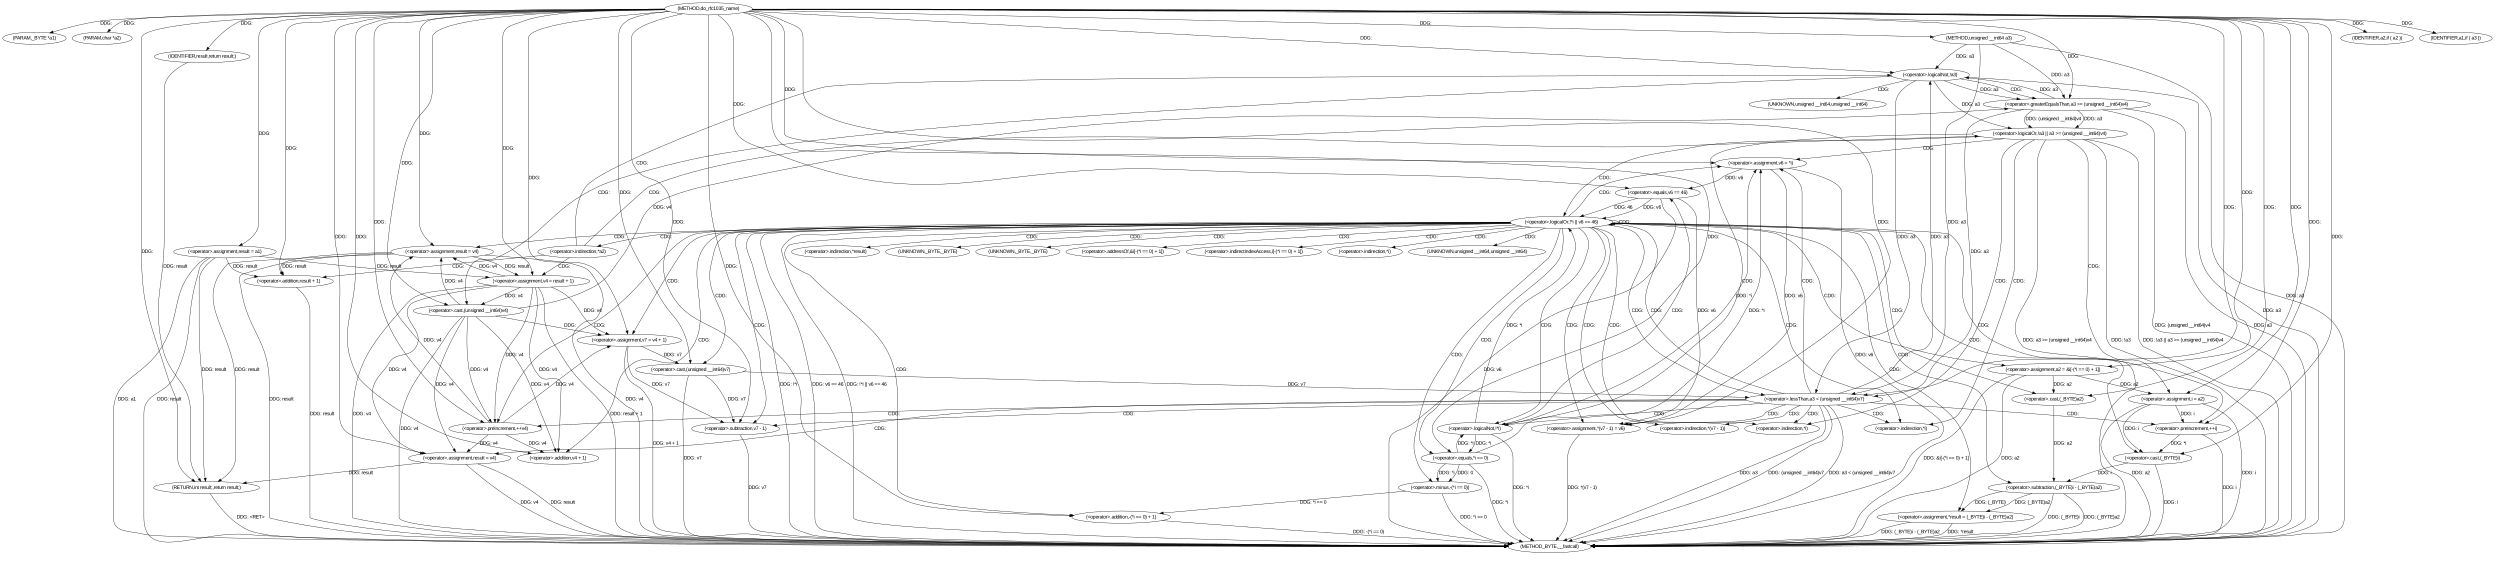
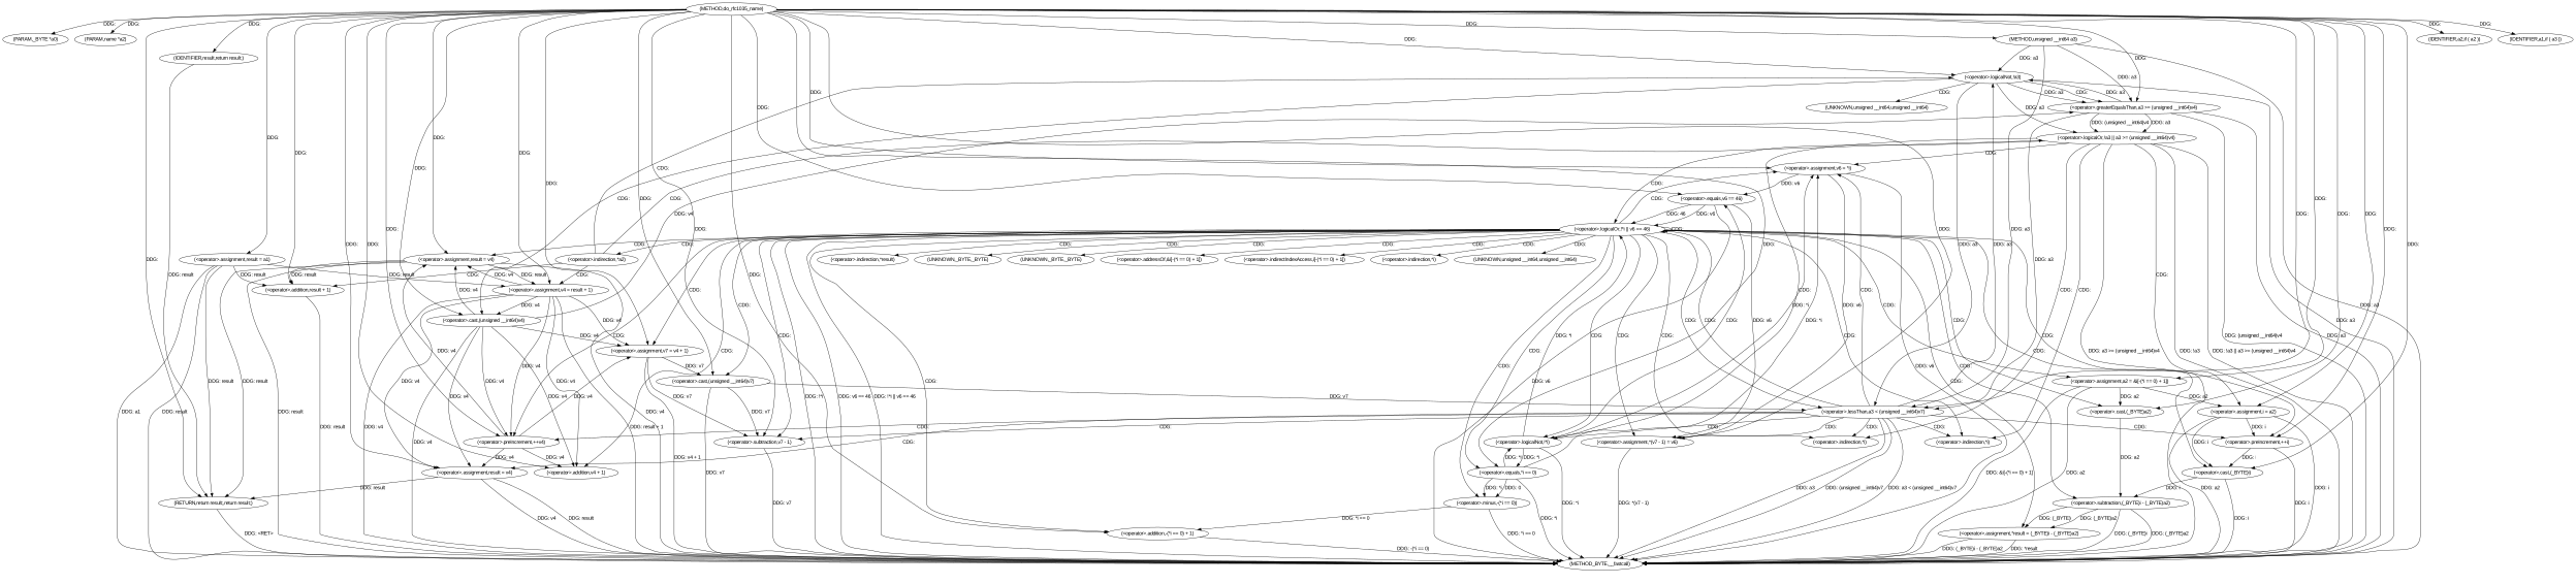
  digraph {
    fontname="Liberation Sans"
    node [fontname="Liberation Sans"]
    edge [fontname="Liberation Sans"]
    n1 [label="(METHOD,do_rfc1035_name)"]
-   n2 [label="(PARAM,_BYTE *a1)"]
-   n3 [label="(PARAM,char *a2)"]
+   n2 [label="(PARAM,_BYTE *a0)"]
+   n3 [label="(PARAM,name *a2)"]
    n4 [label="(METHOD,unsigned __int64 a3)"]
    n5 [label="(<operator>.assignment,result = a1)"]
    n6 [label="(IDENTIFIER,a2,if ( a2 ))"]
    n7 [label="(<operator>.assignment,v4 = result + 1)"]
    n8 [label="(<operator>.addition,result + 1)"]
    n9 [label="(<operator>.logicalNot,!a3)"]
    n10 [label="(<operator>.greaterEqualsThan,a3 >= (unsigned __int64)v4)"]
    n11 [label="(<operator>.cast,(unsigned __int64)v4)"]
    n12 [label="(<operator>.assignment,i = a2)"]
    n13 [label="(<operator>.preIncrement,++i)"]
    n14 [label="(<operator>.assignment,v6 = *i)"]
    n15 [label="(<operator>.equals,v6 == 46)"]
    n16 [label="(<operator>.cast,(_BYTE)i)"]
    n17 [label="(<operator>.cast,(_BYTE)a2)"]
    n18 [label="(<operator>.assignment,result = v4)"]
    n19 [label="(<operator>.assignment,a2 = &i[-(*i == 0) + 1])"]
    n20 [label="(<operator>.addition,-(*i == 0) + 1)"]
    n21 [label="(<operator>.equals,*i == 0)"]
    n22 [label="(<operator>.assignment,v7 = v4 + 1)"]
    n23 [label="(<operator>.addition,v4 + 1)"]
    n24 [label="(IDENTIFIER,a1,if ( a3 ))"]
    n25 [label="(<operator>.lessThan,a3 < (unsigned __int64)v7)"]
    n26 [label="(<operator>.cast,(unsigned __int64)v7)"]
    n27 [label="(<operator>.preIncrement,++v4)"]
    n28 [label="(<operator>.assignment,*(v7 - 1) = v6)"]
    n29 [label="(<operator>.subtraction,v7 - 1)"]
    n30 [label="(<operator>.assignment,result = v4)"]
-   n31 [label="(RETURN,int result;,return result;)"]
+   n31 [label="(RETURN,return result;,return result;)"]
    n32 [label="(IDENTIFIER,result,return result;)"]
    n33 [label="(METHOD_BYTE,__fastcall)"]
    n34 [label="(<operator>.logicalOr,!a3 || a3 >= (unsigned __int64)v4)"]
    n35 [label="(UNKNOWN,unsigned __int64,unsigned __int64)"]
    n36 [label="(<operator>.logicalOr,!*i || v6 == 46)"]
    n37 [label="(<operator>.subtraction,(_BYTE)i - (_BYTE)a2)"]
    n38 [label="(<operator>.logicalNot,!*i)"]
    n39 [label="(<operator>.minus,-(*i == 0))"]
    n40 [label="(<operator>.indirection,*i)"]
    n41 [label="(<operator>.indirection,*i)"]
-   n42 [label="(<operator>.indirection,*(v7 - 1))"]
    n43 [label="(<operator>.assignment,*result = (_BYTE)i - (_BYTE)a2)"]
    n44 [label="(<operator>.indirection,*a2)"]
    n45 [label="(<operator>.indirection,*result)"]
    n46 [label="(UNKNOWN,_BYTE,_BYTE)"]
    n47 [label="(UNKNOWN,_BYTE,_BYTE)"]
    n48 [label="(<operator>.addressOf,&i[-(*i == 0) + 1])"]
    n49 [label="(<operator>.indirectIndexAccess,i[-(*i == 0) + 1])"]
    n50 [label="(<operator>.indirection,*i)"]
    n51 [label="(UNKNOWN,unsigned __int64,unsigned __int64)"]
    n1 -> n2 [label="DDG: "]
    n1 -> n3 [label="DDG: "]
    n1 -> n4 [label="DDG: "]
    n1 -> n5 [label="DDG: "]
    n1 -> n6 [label="DDG: "]
    n1 -> n7 [label="DDG: "]
    n1 -> n8 [label="DDG: "]
    n1 -> n9 [label="DDG: "]
    n1 -> n10 [label="DDG: "]
    n1 -> n11 [label="DDG: "]
    n1 -> n12 [label="DDG: "]
    n1 -> n13 [label="DDG: "]
    n1 -> n14 [label="DDG: "]
    n1 -> n15 [label="DDG: "]
    n1 -> n16 [label="DDG: "]
    n1 -> n17 [label="DDG: "]
    n1 -> n18 [label="DDG: "]
    n1 -> n19 [label="DDG: "]
    n1 -> n20 [label="DDG: "]
    n1 -> n21 [label="DDG: "]
    n1 -> n22 [label="DDG: "]
    n1 -> n23 [label="DDG: "]
    n1 -> n24 [label="DDG: "]
    n1 -> n25 [label="DDG: "]
    n1 -> n26 [label="DDG: "]
    n1 -> n27 [label="DDG: "]
    n1 -> n28 [label="DDG: "]
    n1 -> n29 [label="DDG: "]
    n1 -> n30 [label="DDG: "]
    n1 -> n31 [label="DDG: "]
    n1 -> n32 [label="DDG: "]
    n4 -> n9 [label="DDG: a3"]
    n4 -> n10 [label="DDG: a3"]
    n4 -> n25 [label="DDG: a3"]
    n4 -> n33 [label="DDG: a3"]
    n5 -> n7 [label="DDG: result"]
    n5 -> n8 [label="DDG: result"]
    n5 -> n31 [label="DDG: result"]
    n5 -> n33 [label="DDG: result"]
    n5 -> n33 [label="DDG: a1"]
    n7 -> n11 [label="DDG: v4"]
    n7 -> n18 [label="DDG: v4"]
    n7 -> n22 [label="DDG: v4"]
    n7 -> n23 [label="DDG: v4"]
    n7 -> n27 [label="DDG: v4"]
    n7 -> n30 [label="DDG: v4"]
    n7 -> n33 [label="DDG: v4"]
    n7 -> n33 [label="DDG: result + 1"]
    n8 -> n33 [label="DDG: result"]
    n9 -> n10 [label="DDG: a3"]
    n9 -> n10 [label="CDG: "]
    n9 -> n11 [label="CDG: "]
    n9 -> n25 [label="DDG: a3"]
    n9 -> n33 [label="DDG: a3"]
    n9 -> n34 [label="DDG: a3"]
    n9 -> n35 [label="CDG: "]
    n10 -> n9 [label="DDG: a3"]
    n10 -> n25 [label="DDG: a3"]
    n10 -> n33 [label="DDG: (unsigned __int64)v4"]
    n10 -> n33 [label="DDG: a3"]
    n10 -> n34 [label="DDG: a3"]
    n10 -> n34 [label="DDG: (unsigned __int64)v4"]
    n11 -> n10 [label="DDG: v4"]
    n11 -> n18 [label="DDG: v4"]
-   n11 -> n22 [label="DDG: "]
+   n11 -> n22 [label="DDG: v4"]
    n11 -> n23 [label="DDG: v4"]
    n11 -> n27 [label="DDG: v4"]
    n11 -> n30 [label="DDG: v4"]
    n11 -> n33 [label="DDG: v4"]
    n12 -> n13 [label="DDG: i"]
    n12 -> n16 [label="DDG: i"]
    n12 -> n33 [label="DDG: i"]
    n12 -> n33 [label="DDG: a2"]
-   n13 -> n16 [label="DDG: *i"]
+   n13 -> n16 [label="DDG: i"]
    n13 -> n33 [label="DDG: i"]
    n14 -> n15 [label="DDG: v6"]
    n14 -> n28 [label="DDG: v6"]
    n14 -> n33 [label="DDG: v6"]
    n15 -> n28 [label="DDG: v6"]
    n15 -> n33 [label="DDG: v6"]
    n15 -> n36 [label="DDG: v6"]
    n15 -> n36 [label="DDG: 46"]
    n16 -> n33 [label="DDG: i"]
    n16 -> n37 [label="DDG: i"]
    n17 -> n37 [label="DDG: a2"]
    n18 -> n7 [label="DDG: result"]
    n18 -> n8 [label="DDG: result"]
    n18 -> n31 [label="DDG: result"]
    n18 -> n33 [label="DDG: v4"]
    n18 -> n33 [label="DDG: result"]
    n19 -> n12 [label="DDG: a2"]
    n19 -> n17 [label="DDG: a2"]
    n19 -> n33 [label="DDG: &i[-(*i == 0) + 1]"]
    n19 -> n33 [label="DDG: a2"]
    n20 -> n33 [label="DDG: -(*i == 0)"]
    n21 -> n14 [label="DDG: *i"]
    n21 -> n33 [label="DDG: *i"]
    n21 -> n38 [label="DDG: *i"]
    n21 -> n39 [label="DDG: *i"]
    n21 -> n39 [label="DDG: 0"]
    n22 -> n26 [label="DDG: v7"]
    n22 -> n29 [label="DDG: v7"]
    n22 -> n33 [label="DDG: v4 + 1"]
    n25 -> n9 [label="DDG: a3"]
    n25 -> n13 [label="CDG: "]
    n25 -> n14 [label="CDG: "]
    n25 -> n27 [label="CDG: "]
    n25 -> n28 [label="CDG: "]
    n25 -> n29 [label="CDG: "]
    n25 -> n30 [label="CDG: "]
    n25 -> n33 [label="DDG: a3"]
    n25 -> n33 [label="DDG: (unsigned __int64)v7"]
    n25 -> n33 [label="DDG: a3 < (unsigned __int64)v7"]
    n25 -> n36 [label="CDG: "]
    n25 -> n38 [label="CDG: "]
    n25 -> n40 [label="CDG: "]
    n25 -> n41 [label="CDG: "]
-   n25 -> n42 [label="CDG: "]
    n26 -> n25 [label="DDG: v7"]
    n26 -> n29 [label="DDG: v7"]
    n26 -> n33 [label="DDG: v7"]
    n27 -> n18 [label="DDG: v4"]
    n27 -> n22 [label="DDG: v4"]
    n27 -> n23 [label="DDG: v4"]
    n27 -> n30 [label="DDG: v4"]
    n28 -> n33 [label="DDG: *(v7 - 1)"]
    n29 -> n33 [label="DDG: v7"]
    n30 -> n31 [label="DDG: result"]
    n30 -> n33 [label="DDG: result"]
    n30 -> n33 [label="DDG: v4"]
    n31 -> n33 [label="DDG: <RET>"]
    n32 -> n31 [label="DDG: result"]
    n34 -> n12 [label="CDG: "]
    n34 -> n14 [label="CDG: "]
    n34 -> n33 [label="DDG: a3 >= (unsigned __int64)v4"]
    n34 -> n33 [label="DDG: !a3"]
    n34 -> n33 [label="DDG: !a3 || a3 >= (unsigned __int64)v4"]
    n34 -> n36 [label="CDG: "]
    n34 -> n38 [label="CDG: "]
    n34 -> n40 [label="CDG: "]
    n34 -> n41 [label="CDG: "]
    n36 -> n13 [label="CDG: "]
    n36 -> n14 [label="CDG: "]
    n36 -> n16 [label="CDG: "]
    n36 -> n17 [label="CDG: "]
    n36 -> n18 [label="CDG: "]
    n36 -> n19 [label="CDG: "]
    n36 -> n20 [label="CDG: "]
    n36 -> n21 [label="CDG: "]
    n36 -> n22 [label="CDG: "]
    n36 -> n23 [label="CDG: "]
    n36 -> n25 [label="CDG: "]
    n36 -> n26 [label="CDG: "]
    n36 -> n27 [label="CDG: "]
    n36 -> n28 [label="CDG: "]
    n36 -> n29 [label="CDG: "]
    n36 -> n33 [label="DDG: !*i"]
    n36 -> n33 [label="DDG: v6 == 46"]
    n36 -> n33 [label="DDG: !*i || v6 == 46"]
    n36 -> n36 [label="CDG: "]
    n36 -> n37 [label="CDG: "]
    n36 -> n38 [label="CDG: "]
    n36 -> n39 [label="CDG: "]
    n36 -> n40 [label="CDG: "]
    n36 -> n41 [label="CDG: "]
-   n36 -> n42 [label="CDG: "]
    n36 -> n43 [label="CDG: "]
    n36 -> n44 [label="CDG: "]
    n36 -> n45 [label="CDG: "]
    n36 -> n46 [label="CDG: "]
    n36 -> n47 [label="CDG: "]
    n36 -> n48 [label="CDG: "]
    n36 -> n49 [label="CDG: "]
    n36 -> n50 [label="CDG: "]
    n36 -> n51 [label="CDG: "]
    n37 -> n33 [label="DDG: (_BYTE)i"]
    n37 -> n33 [label="DDG: (_BYTE)a2"]
    n37 -> n43 [label="DDG: (_BYTE)i"]
    n37 -> n43 [label="DDG: (_BYTE)a2"]
    n38 -> n14 [label="DDG: *i"]
    n38 -> n15 [label="CDG: "]
    n38 -> n21 [label="DDG: *i"]
    n38 -> n33 [label="DDG: *i"]
    n38 -> n36 [label="DDG: *i"]
    n39 -> n20 [label="DDG: *i == 0"]
    n39 -> n33 [label="DDG: *i == 0"]
    n43 -> n33 [label="DDG: *result"]
    n43 -> n33 [label="DDG: (_BYTE)i - (_BYTE)a2"]
    n44 -> n7 [label="CDG: "]
    n44 -> n8 [label="CDG: "]
    n44 -> n9 [label="CDG: "]
    n44 -> n34 [label="CDG: "]
  }
